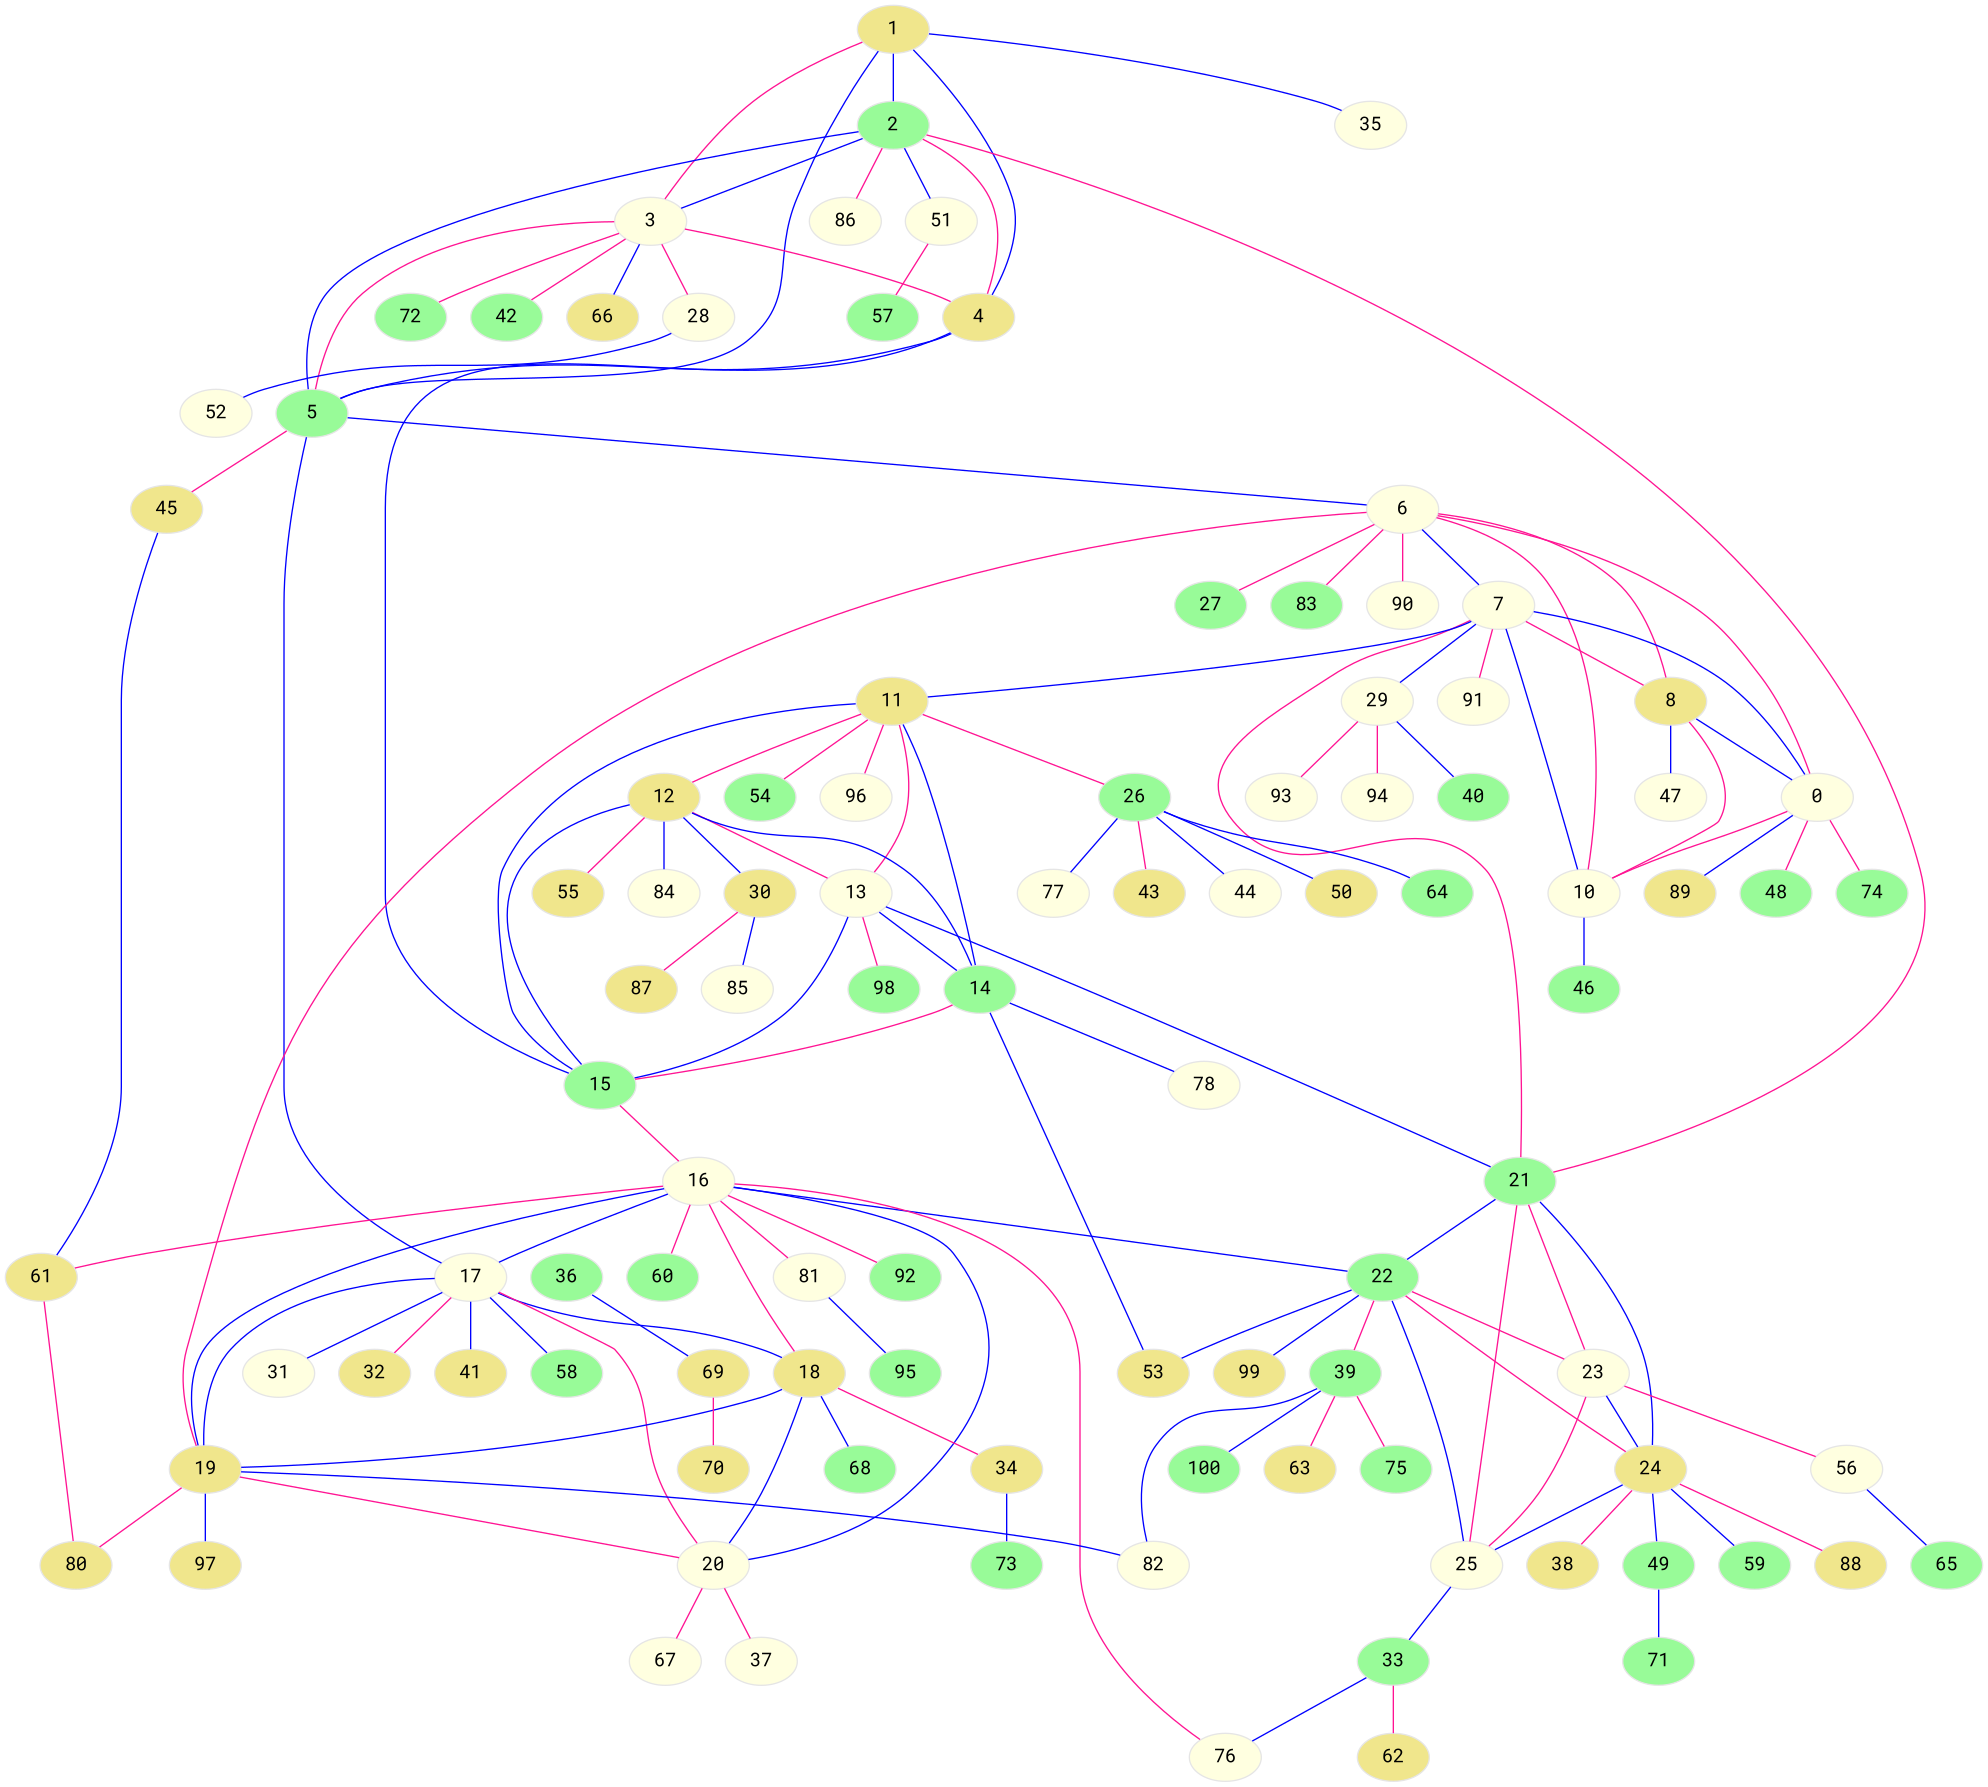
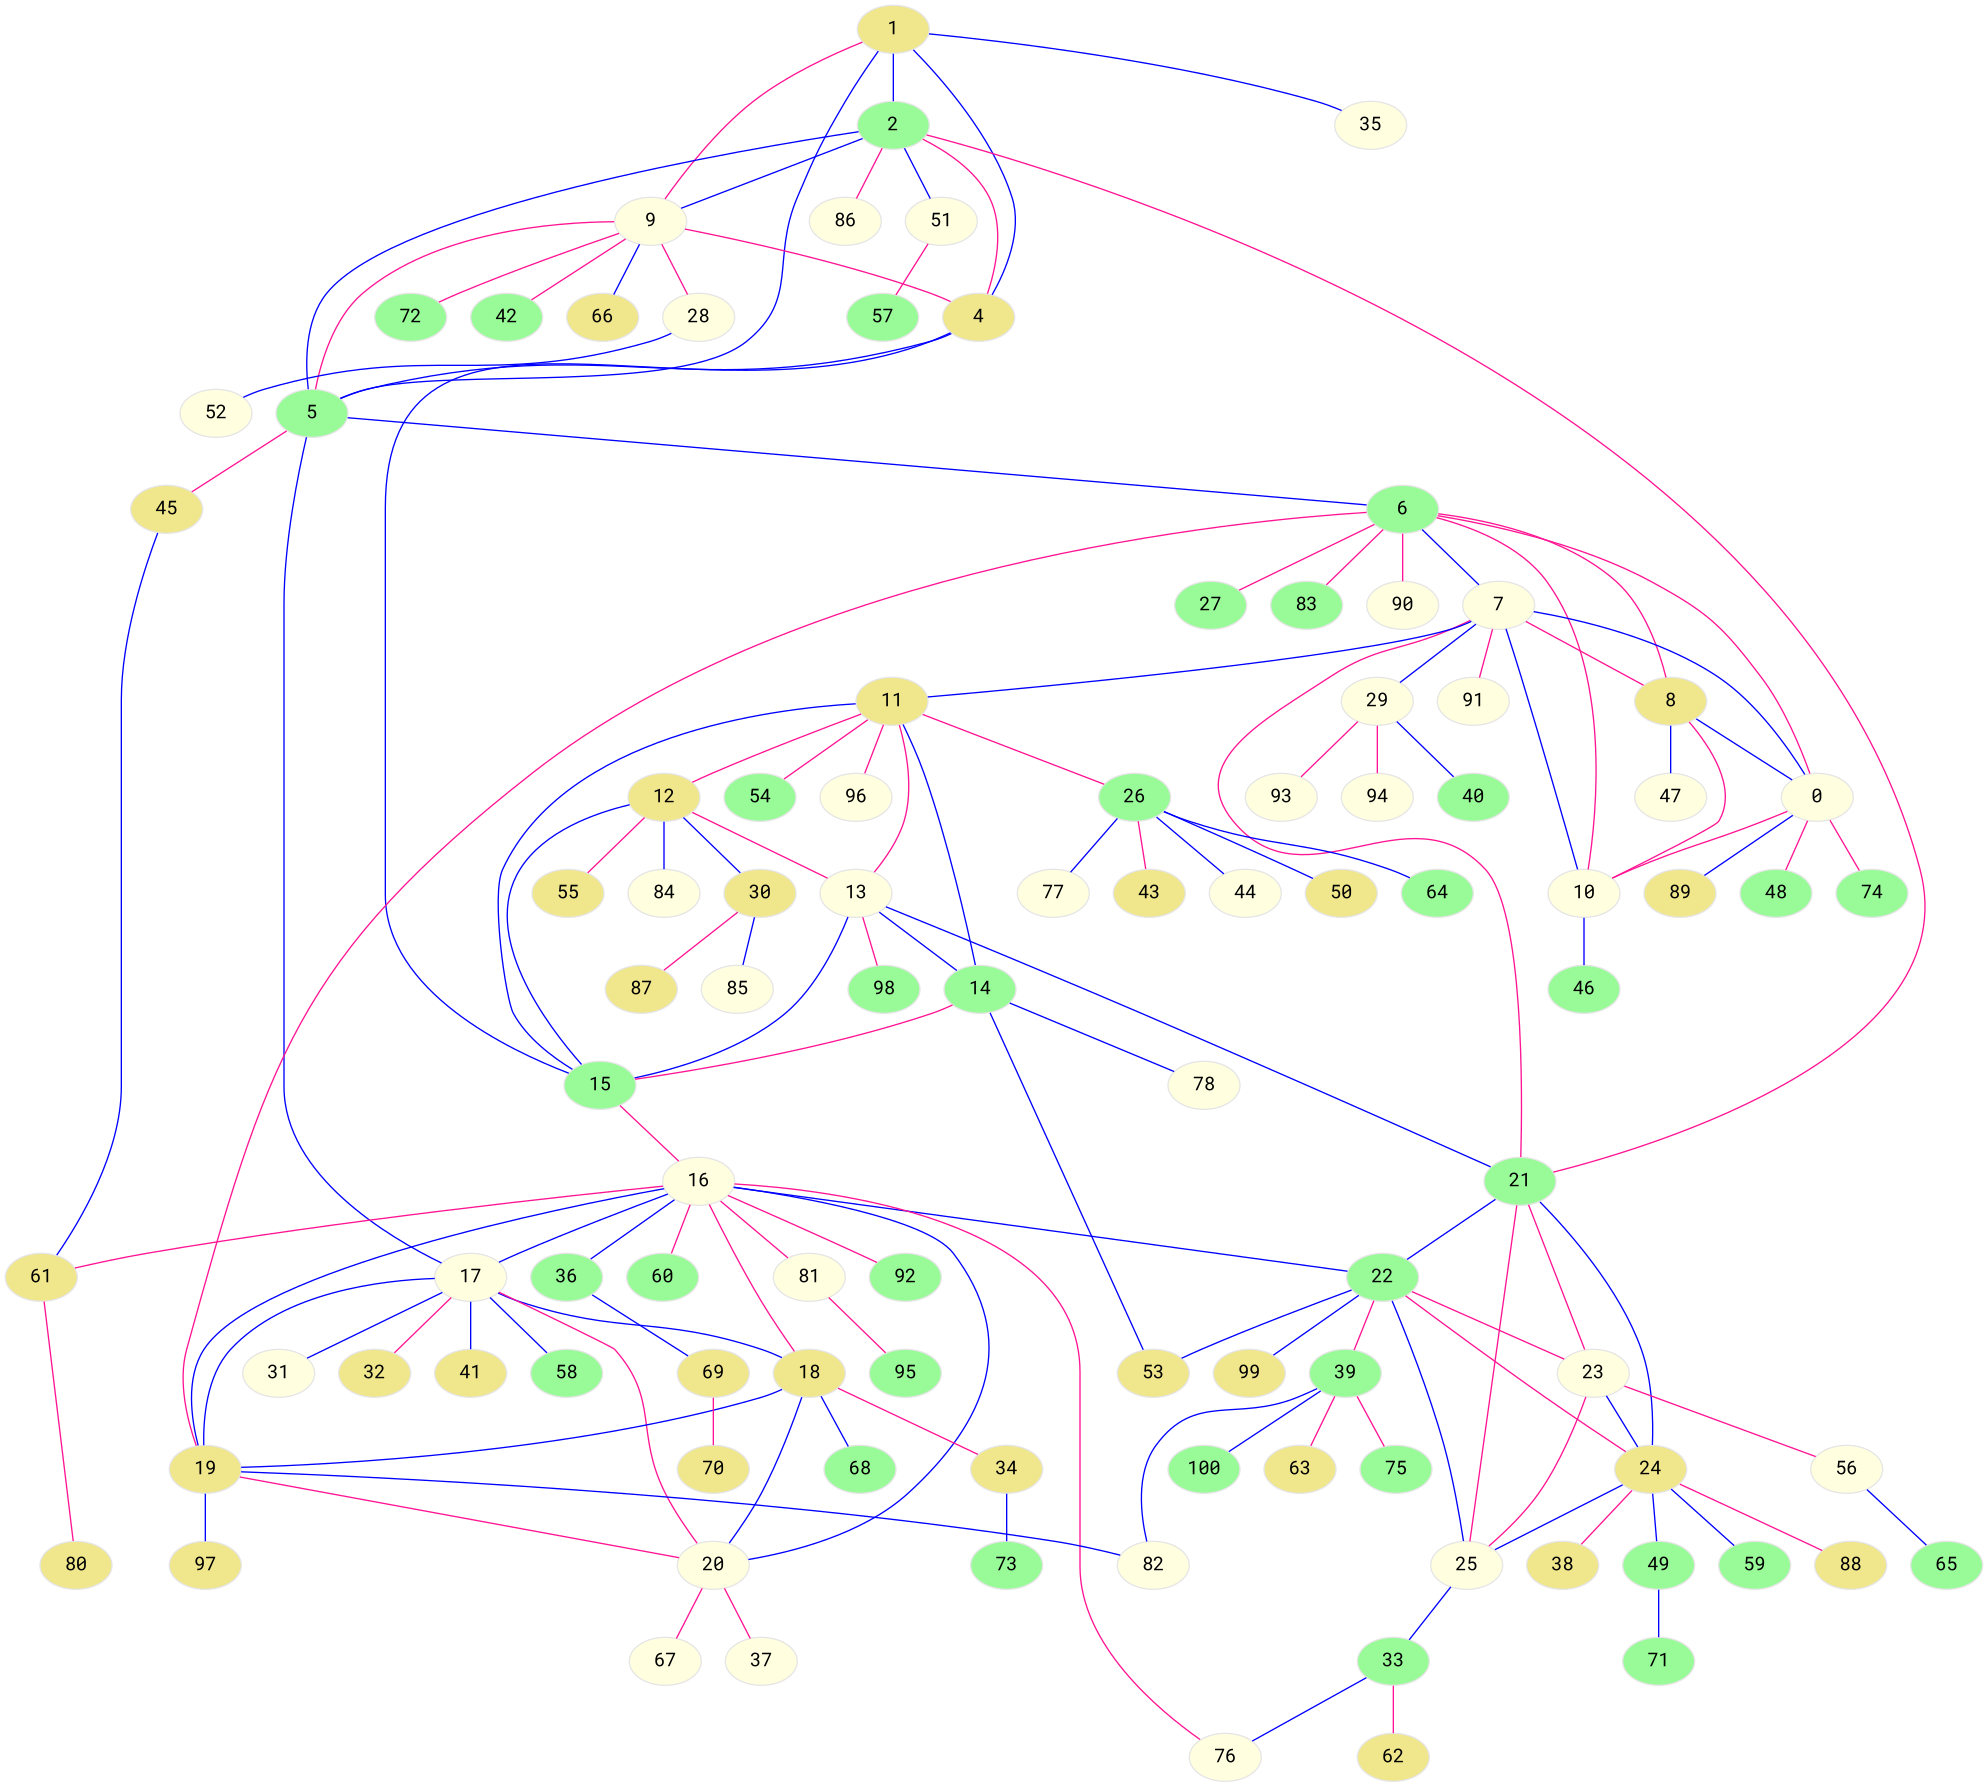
  graph {
    fontname="Roboto Mono"
    node [color=gray90 fillcolor=palegreen fontname="Roboto Mono" style=filled]
    edge [color=blue fontname="Roboto Mono"]
    1 [fillcolor=khaki]
    2
-   3 [fillcolor=lightyellow]
+   3 [fillcolor=lightyellow label=9]
    4 [fillcolor=khaki]
    5
    35 [fillcolor=lightyellow]
    21
    51 [fillcolor=lightyellow]
    86 [fillcolor=lightyellow]
    28 [fillcolor=lightyellow]
    42
    66 [fillcolor=khaki]
    72
    15
-   6 [fillcolor=lightyellow]
+   6
    17 [fillcolor=lightyellow]
    45 [fillcolor=khaki]
    22
    23 [fillcolor=lightyellow]
    24 [fillcolor=khaki]
    25 [fillcolor=lightyellow]
    57
    52 [fillcolor=lightyellow]
    16 [fillcolor=lightyellow]
    7 [fillcolor=lightyellow]
    8 [fillcolor=khaki]
    n27 [fillcolor=lightyellow label=0]
    10 [fillcolor=lightyellow]
    19 [fillcolor=khaki]
    27
    83
    90 [fillcolor=lightyellow]
    18 [fillcolor=khaki]
    20 [fillcolor=lightyellow]
    31 [fillcolor=lightyellow]
    32 [fillcolor=khaki]
    41 [fillcolor=khaki]
    58
    61 [fillcolor=khaki]
    11 [fillcolor=khaki]
    29 [fillcolor=lightyellow]
    91 [fillcolor=lightyellow]
    47 [fillcolor=lightyellow]
    48
    74
    89 [fillcolor=khaki]
    46
    80 [fillcolor=khaki]
    82 [fillcolor=lightyellow]
    97 [fillcolor=khaki]
    12 [fillcolor=khaki]
    13 [fillcolor=lightyellow]
    14
    26
    54
    96 [fillcolor=lightyellow]
    40
    93 [fillcolor=lightyellow]
    94 [fillcolor=lightyellow]
    30 [fillcolor=khaki]
    55 [fillcolor=khaki]
    84 [fillcolor=lightyellow]
    98
    53 [fillcolor=khaki]
    78 [fillcolor=lightyellow]
    43 [fillcolor=khaki]
    44 [fillcolor=lightyellow]
    50 [fillcolor=khaki]
    64
    77 [fillcolor=lightyellow]
    85 [fillcolor=lightyellow]
    87 [fillcolor=khaki]
    36
    60
    76 [fillcolor=lightyellow]
    81 [fillcolor=lightyellow]
    92
    34 [fillcolor=khaki]
    68
    37 [fillcolor=lightyellow]
    67 [fillcolor=lightyellow]
    39
    99 [fillcolor=khaki]
    69 [fillcolor=khaki]
    95
    73
    56 [fillcolor=lightyellow]
    38 [fillcolor=khaki]
    49
    59
    88 [fillcolor=khaki]
    33
    63 [fillcolor=khaki]
    75
    100
    65
    71
    62 [fillcolor=khaki]
    70 [fillcolor=khaki]
    1 -- 2
    1 -- 3 [color=deeppink]
    1 -- 4
    1 -- 5
    1 -- 35
    2 -- 3
    2 -- 4 [color=deeppink]
    2 -- 5
    2 -- 21 [color=deeppink]
    2 -- 51
    2 -- 86 [color=deeppink]
    3 -- 4 [color=deeppink]
    3 -- 5 [color=deeppink]
    3 -- 28 [color=deeppink]
    3 -- 42 [color=deeppink]
    3 -- 66
    3 -- 72 [color=deeppink]
    4 -- 5
    4 -- 15
    5 -- 6
    5 -- 17
    5 -- 45 [color=deeppink]
    21 -- 22
    21 -- 23 [color=deeppink]
    21 -- 24
    21 -- 25 [color=deeppink]
    51 -- 57 [color=deeppink]
    28 -- 52
    15 -- 16 [color=deeppink]
    6 -- 7
    6 -- 8 [color=deeppink]
    6 -- n27 [color=deeppink]
    6 -- 10 [color=deeppink]
    6 -- 19 [color=deeppink]
    6 -- 27 [color=deeppink]
    6 -- 83 [color=deeppink]
    6 -- 90 [color=deeppink]
    17 -- 19
    17 -- 18
    17 -- 20 [color=deeppink]
    17 -- 31
    17 -- 32 [color=deeppink]
    17 -- 41
    17 -- 58
    45 -- 61
    22 -- 23 [color=deeppink]
    22 -- 24 [color=deeppink]
    22 -- 25
    22 -- 53
    22 -- 39 [color=deeppink]
    22 -- 99
    23 -- 24
    23 -- 25 [color=deeppink]
    23 -- 56 [color=deeppink]
    24 -- 25
    24 -- 38 [color=deeppink]
    24 -- 49
    24 -- 59
    24 -- 88 [color=deeppink]
    25 -- 33
    16 -- 17
    16 -- 22
    16 -- 19
    16 -- 18 [color=deeppink]
    16 -- 20
    16 -- 61 [color=deeppink]
+   16 -- 36
    16 -- 60 [color=deeppink]
    16 -- 76 [color=deeppink]
    16 -- 81 [color=deeppink]
    16 -- 92 [color=deeppink]
    7 -- 21 [color=deeppink]
    7 -- 8 [color=deeppink]
    7 -- n27
    7 -- 10
    7 -- 11
    7 -- 29
    7 -- 91 [color=deeppink]
    8 -- n27
    8 -- 10 [color=deeppink]
    8 -- 47
    n27 -- 10 [color=deeppink]
    n27 -- 48 [color=deeppink]
    n27 -- 74 [color=deeppink]
    n27 -- 89
    10 -- 46
    19 -- 20 [color=deeppink]
-   19 -- 80 [color=deeppink]
    19 -- 82
    19 -- 97
    18 -- 19
    18 -- 20
    18 -- 34 [color=deeppink]
    18 -- 68
    20 -- 37 [color=deeppink]
    20 -- 67 [color=deeppink]
    61 -- 80 [color=deeppink]
    11 -- 15
    11 -- 12 [color=deeppink]
    11 -- 13 [color=deeppink]
    11 -- 14
    11 -- 26 [color=deeppink]
    11 -- 54 [color=deeppink]
    11 -- 96 [color=deeppink]
    29 -- 40
    29 -- 93 [color=deeppink]
    29 -- 94 [color=deeppink]
    12 -- 15
    12 -- 13 [color=deeppink]
-   12 -- 14
    12 -- 30
    12 -- 55 [color=deeppink]
    12 -- 84
    13 -- 21
    13 -- 15
    13 -- 14
    13 -- 98 [color=deeppink]
    14 -- 15 [color=deeppink]
    14 -- 53
    14 -- 78
    26 -- 43 [color=deeppink]
    26 -- 44
    26 -- 50
    26 -- 64
    26 -- 77
    30 -- 85
    30 -- 87 [color=deeppink]
    36 -- 69
-   81 -- 95
+   81 -- 95 [color=deeppink]
    34 -- 73
    39 -- 82
    39 -- 63 [color=deeppink]
    39 -- 75 [color=deeppink]
    39 -- 100
    69 -- 70 [color=deeppink]
    56 -- 65
    49 -- 71
    33 -- 76
    33 -- 62 [color=deeppink]
  }
